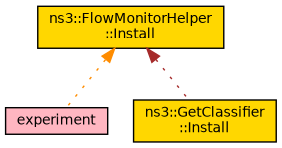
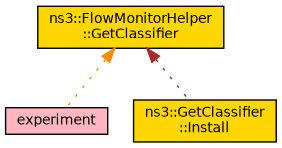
  digraph {
    rankdir=TB
    node [color=black fillcolor=gold fontname=Helvetica fontsize=10 shape=record style=filled]
    edge [dir=back fontname=Helvetica fontsize=10 labelfontname=Helvetica labelfontsize=10 style=dotted]
-   n1 [fontcolor=black height=0.2 label="ns3::FlowMonitorHelper\l::Install" width=0.4]
+   n1 [fontcolor=black height=0.2 label="ns3::FlowMonitorHelper\l::GetClassifier" width=0.4]
    n2 [fillcolor=lightpink height=0.2 label=experiment width=0.4]
    n3 [height=0.2 label="ns3::GetClassifier\l::Install" width=0.4]
    n1 -> n2 [color=darkorange]
    n1 -> n3 [color=brown]
  }
